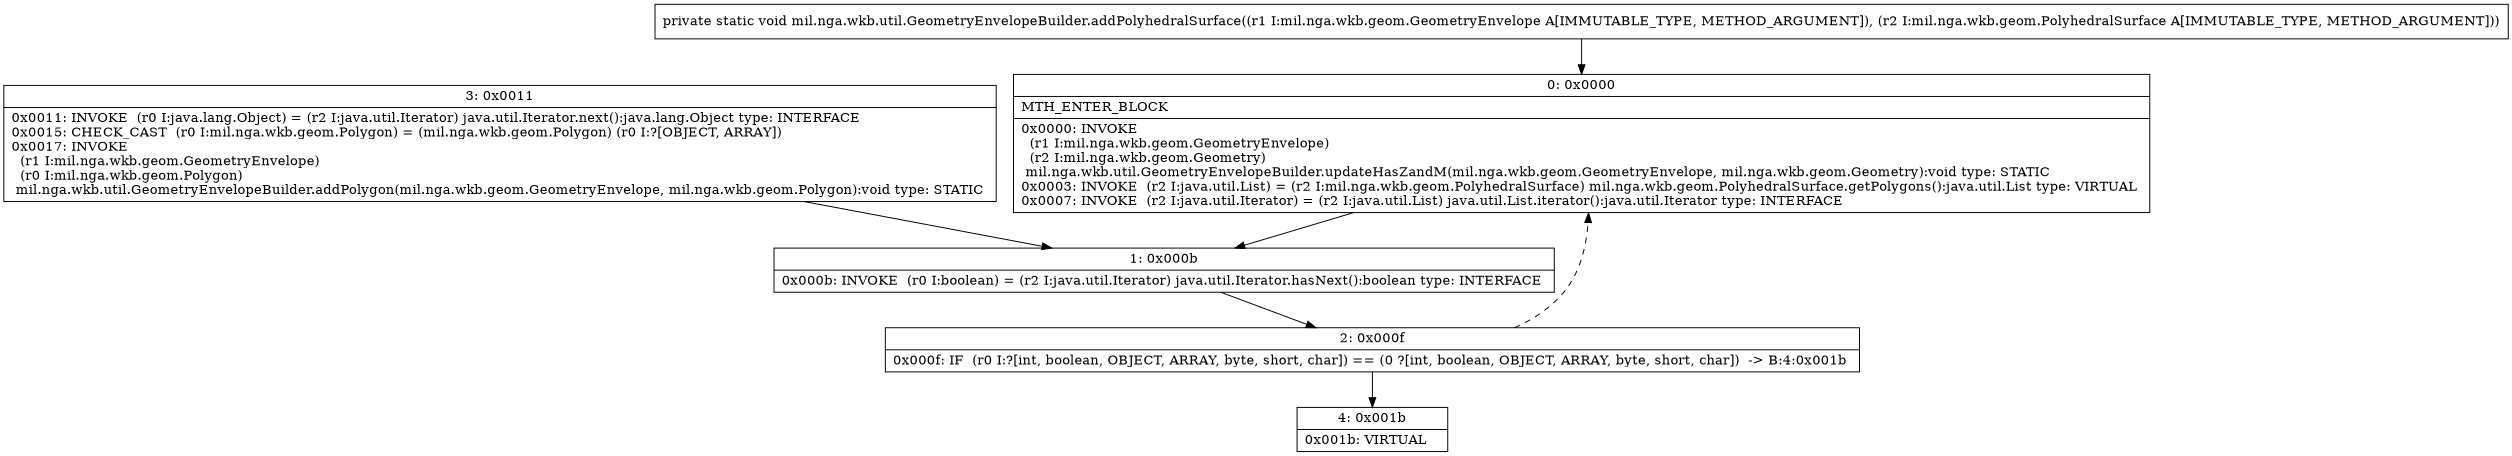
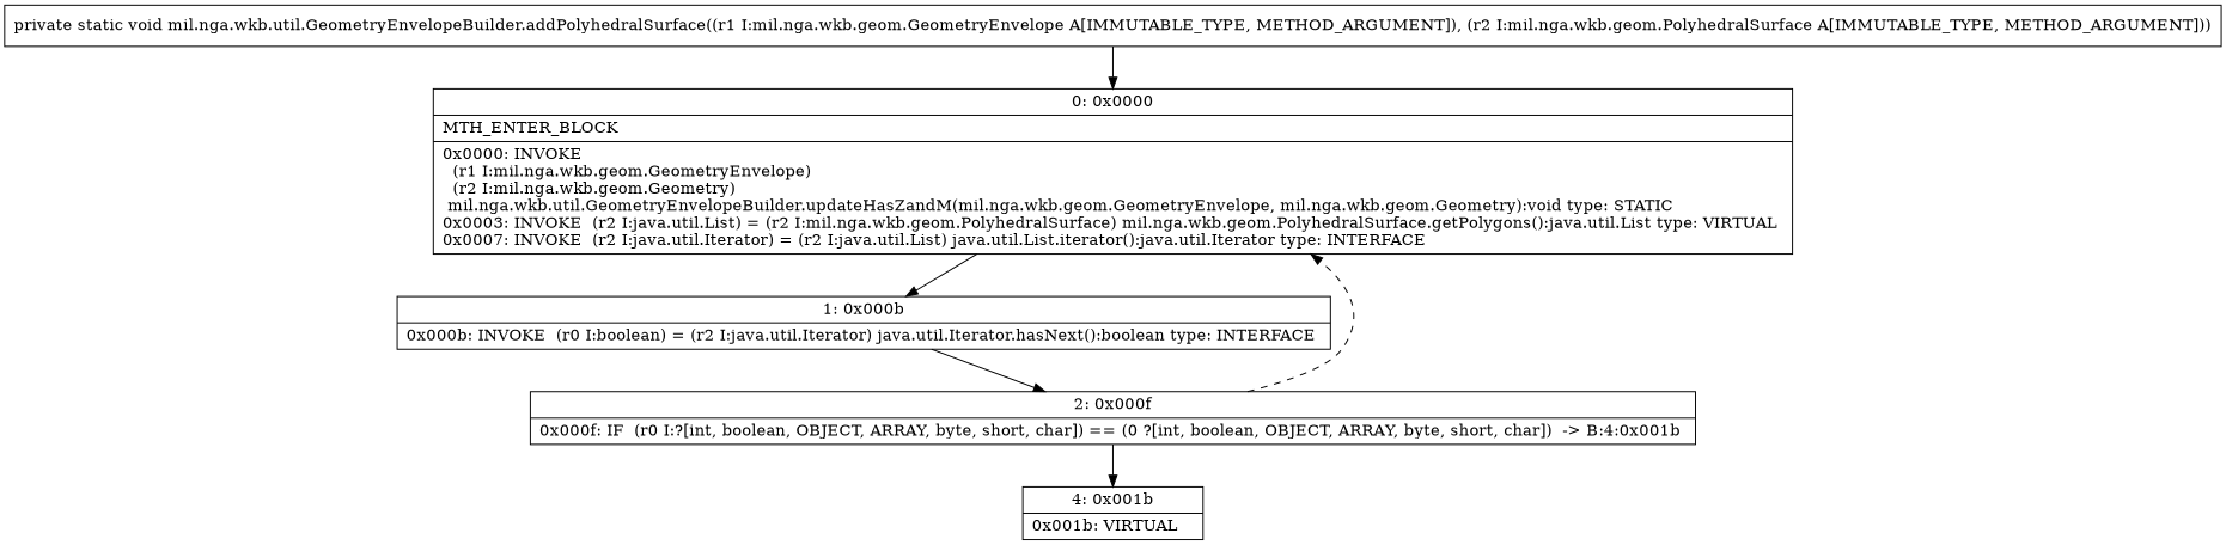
  digraph {
    node [shape=record]
    n1 [label="{0\:\ 0x0000|MTH_ENTER_BLOCK\l|0x0000: INVOKE  \l  (r1 I:mil.nga.wkb.geom.GeometryEnvelope)\l  (r2 I:mil.nga.wkb.geom.Geometry)\l mil.nga.wkb.util.GeometryEnvelopeBuilder.updateHasZandM(mil.nga.wkb.geom.GeometryEnvelope, mil.nga.wkb.geom.Geometry):void type: STATIC \l0x0003: INVOKE  (r2 I:java.util.List) = (r2 I:mil.nga.wkb.geom.PolyhedralSurface) mil.nga.wkb.geom.PolyhedralSurface.getPolygons():java.util.List type: VIRTUAL \l0x0007: INVOKE  (r2 I:java.util.Iterator) = (r2 I:java.util.List) java.util.List.iterator():java.util.Iterator type: INTERFACE \l}"]
    n2 [label="{1\:\ 0x000b|0x000b: INVOKE  (r0 I:boolean) = (r2 I:java.util.Iterator) java.util.Iterator.hasNext():boolean type: INTERFACE \l}"]
    n3 [label="{2\:\ 0x000f|0x000f: IF  (r0 I:?[int, boolean, OBJECT, ARRAY, byte, short, char]) == (0 ?[int, boolean, OBJECT, ARRAY, byte, short, char])  \-\> B:4:0x001b \l}"]
    n4 [label="{4\:\ 0x001b|0x001b: VIRTUAL   \l}"]
-   n5 [label="{3\:\ 0x0011|0x0011: INVOKE  (r0 I:java.lang.Object) = (r2 I:java.util.Iterator) java.util.Iterator.next():java.lang.Object type: INTERFACE \l0x0015: CHECK_CAST  (r0 I:mil.nga.wkb.geom.Polygon) = (mil.nga.wkb.geom.Polygon) (r0 I:?[OBJECT, ARRAY]) \l0x0017: INVOKE  \l  (r1 I:mil.nga.wkb.geom.GeometryEnvelope)\l  (r0 I:mil.nga.wkb.geom.Polygon)\l mil.nga.wkb.util.GeometryEnvelopeBuilder.addPolygon(mil.nga.wkb.geom.GeometryEnvelope, mil.nga.wkb.geom.Polygon):void type: STATIC \l}"]
    n6 [label="{private static void mil.nga.wkb.util.GeometryEnvelopeBuilder.addPolyhedralSurface((r1 I:mil.nga.wkb.geom.GeometryEnvelope A[IMMUTABLE_TYPE, METHOD_ARGUMENT]), (r2 I:mil.nga.wkb.geom.PolyhedralSurface A[IMMUTABLE_TYPE, METHOD_ARGUMENT])) }"]
    n1 -> n2
    n2 -> n3
    n3 -> n1 [style=dashed]
    n3 -> n4
-   n5 -> n2
    n6 -> n1
  }
